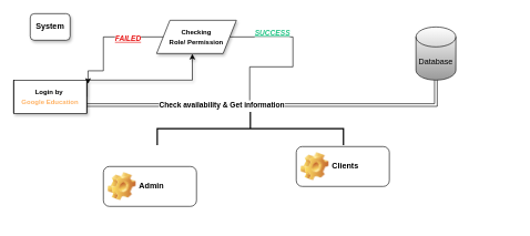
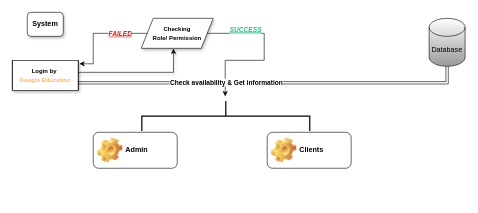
  <mxCell id="0" />
  <mxCell id="1" parent="0" />
  <mxCell id="2" value="&lt;b&gt;System&lt;/b&gt;" style="whiteSpace=wrap;html=1;shadow=1;rounded=1;" vertex="1" parent="1"><mxGeometry x="45" y="20" width="60" height="40" as="geometry" /></mxCell>
  <mxCell id="3" style="edgeStyle=orthogonalEdgeStyle;rounded=0;orthogonalLoop=1;jettySize=auto;html=1;exitX=1;exitY=0.5;exitDx=0;exitDy=0;entryX=0.448;entryY=1.008;entryDx=0;entryDy=0;shadow=1;entryPerimeter=0;" edge="1" parent="1" source="4" target="5"><mxGeometry relative="1" as="geometry"><Array as="points"><mxPoint x="130" y="120" /><mxPoint x="289" y="120" /></Array></mxGeometry></mxCell>
- <mxCell id="4" value="&lt;b&gt;&lt;font style=&quot;font-size: 10px;&quot;&gt;Login by&amp;nbsp;&lt;/font&gt;&lt;/b&gt;&lt;div&gt;&lt;b&gt;&lt;font style=&quot;font-size: 10px; color: rgb(255, 179, 102);&quot;&gt;Google Education&lt;/font&gt;&lt;/b&gt;&lt;/div&gt;" style="shape=process;whiteSpace=wrap;html=1;backgroundOutline=1;size=0;shadow=1;" vertex="1" parent="1"><mxGeometry x="20" y="120" width="110" height="50" as="geometry" /></mxCell>
+ <mxCell id="4" value="&lt;b&gt;&lt;font style=&quot;font-size: 10px;&quot;&gt;Login by&amp;nbsp;&lt;/font&gt;&lt;/b&gt;&lt;div&gt;&lt;b&gt;&lt;font style=&quot;font-size: 10px; color: rgb(255, 179, 102);&quot;&gt;Google Education&lt;/font&gt;&lt;/b&gt;&lt;/div&gt;" style="shape=process;whiteSpace=wrap;html=1;backgroundOutline=1;size=0;shadow=1;" vertex="1" parent="1"><mxGeometry x="20" y="100" width="110" height="50" as="geometry" /></mxCell>
  <mxCell id="5" value="&lt;b&gt;&lt;font style=&quot;font-size: 10px;&quot;&gt;Checking&lt;/font&gt;&lt;/b&gt;&lt;div&gt;&lt;b&gt;&lt;font style=&quot;font-size: 10px;&quot;&gt;Role/ Permission&lt;/font&gt;&lt;/b&gt;&lt;/div&gt;" style="shape=parallelogram;perimeter=parallelogramPerimeter;whiteSpace=wrap;html=1;fixedSize=1;shadow=1;" vertex="1" parent="1"><mxGeometry x="235" y="30" width="120" height="50" as="geometry" /></mxCell>
- <mxCell id="6" value="Admin" style="label;whiteSpace=wrap;html=1;image=img/clipart/Gear_128x128.png" vertex="1" parent="1"><mxGeometry x="155" y="250" width="140" height="60" as="geometry" /></mxCell>
+ <mxCell id="6" value="Admin" style="label;whiteSpace=wrap;html=1;image=img/clipart/Gear_128x128.png" vertex="1" parent="1"><mxGeometry x="155" y="220" width="140" height="60" as="geometry" /></mxCell>
  <mxCell id="7" value="Clients" style="label;whiteSpace=wrap;html=1;image=img/clipart/Gear_128x128.png" vertex="1" parent="1"><mxGeometry x="445" y="220" width="140" height="60" as="geometry" /></mxCell>
  <mxCell id="8" value="" style="endArrow=classic;html=1;rounded=0;entryX=1.017;entryY=0.115;entryDx=0;entryDy=0;entryPerimeter=0;edgeStyle=orthogonalEdgeStyle;" edge="1" parent="1" source="5" target="4"><mxGeometry relative="1" as="geometry"><mxPoint x="415" y="190" as="sourcePoint" /><mxPoint x="575" y="190" as="targetPoint" /><Array as="points"><mxPoint x="155" y="55" /><mxPoint x="155" y="106" /></Array></mxGeometry></mxCell>
  <mxCell id="9" value="&lt;b&gt;&lt;i&gt;&lt;u&gt;FAILED&lt;/u&gt;&lt;/i&gt;&lt;/b&gt;" style="edgeLabel;resizable=0;html=1;;align=center;verticalAlign=middle;fontColor=light-dark(#e71313, #ededed);" connectable="0" vertex="1" parent="8"><mxGeometry relative="1" as="geometry"><mxPoint x="36" as="offset" /></mxGeometry></mxCell>
  <mxCell id="10" value="" style="endArrow=classic;html=1;rounded=0;edgeStyle=orthogonalEdgeStyle;exitX=1;exitY=0.5;exitDx=0;exitDy=0;" edge="1" parent="1" source="5"><mxGeometry relative="1" as="geometry"><mxPoint x="355" y="49" as="sourcePoint" /><mxPoint x="375" y="160" as="targetPoint" /><Array as="points"><mxPoint x="440" y="55" /><mxPoint x="440" y="100" /><mxPoint x="375" y="100" /><mxPoint x="375" y="160" /></Array></mxGeometry></mxCell>
  <mxCell id="11" value="&lt;b&gt;&lt;i&gt;&lt;u&gt;SUCCESS&lt;/u&gt;&lt;/i&gt;&lt;/b&gt;" style="edgeLabel;resizable=0;html=1;;align=center;verticalAlign=middle;fontColor=light-dark(#22c385, #ededed);" connectable="0" vertex="1" parent="10"><mxGeometry relative="1" as="geometry"><mxPoint x="-32" y="-45" as="offset" /></mxGeometry></mxCell>
  <mxCell id="12" value="" style="strokeWidth=2;html=1;shape=mxgraph.flowchart.annotation_2;align=left;labelPosition=right;pointerEvents=1;rotation=90;" vertex="1" parent="1"><mxGeometry x="351" y="53" width="50" height="280" as="geometry" /></mxCell>
- <mxCell id="13" value="Database" style="shape=cylinder3;whiteSpace=wrap;html=1;boundedLbl=1;backgroundOutline=1;size=15;gradientColor=#999999;" vertex="1" parent="1"><mxGeometry x="625" y="40" width="60" height="80" as="geometry" /></mxCell>
+ <mxCell id="13" value="Database" style="shape=cylinder3;whiteSpace=wrap;html=1;boundedLbl=1;backgroundOutline=1;size=15;gradientColor=#999999;" vertex="1" parent="1"><mxGeometry x="715" y="30" width="60" height="80" as="geometry" /></mxCell>
  <mxCell id="14" style="edgeStyle=orthogonalEdgeStyle;shape=link;rounded=0;orthogonalLoop=1;jettySize=auto;html=1;exitX=1;exitY=0.75;exitDx=0;exitDy=0;entryX=0.5;entryY=1;entryDx=0;entryDy=0;entryPerimeter=0;" edge="1" parent="1" source="4" target="13"><mxGeometry relative="1" as="geometry" /></mxCell>
  <mxCell id="15" value="&lt;b&gt;Check availability &amp;amp; Get information&lt;/b&gt;" style="edgeLabel;html=1;align=center;verticalAlign=middle;resizable=0;points=[];" vertex="1" connectable="0" parent="14"><mxGeometry x="0.102" y="1" relative="1" as="geometry"><mxPoint x="-108" as="offset" /></mxGeometry></mxCell>
